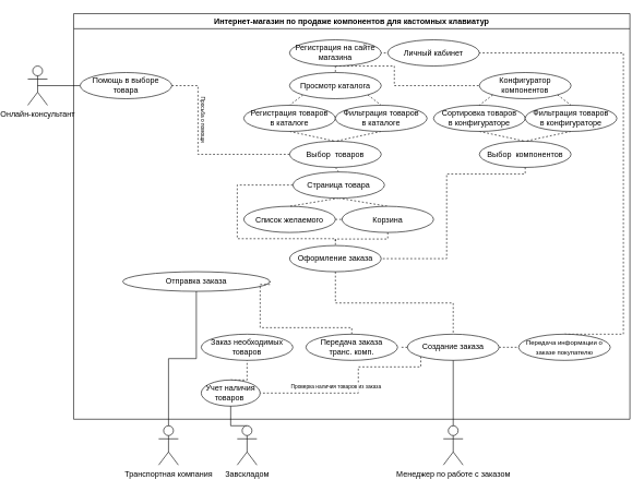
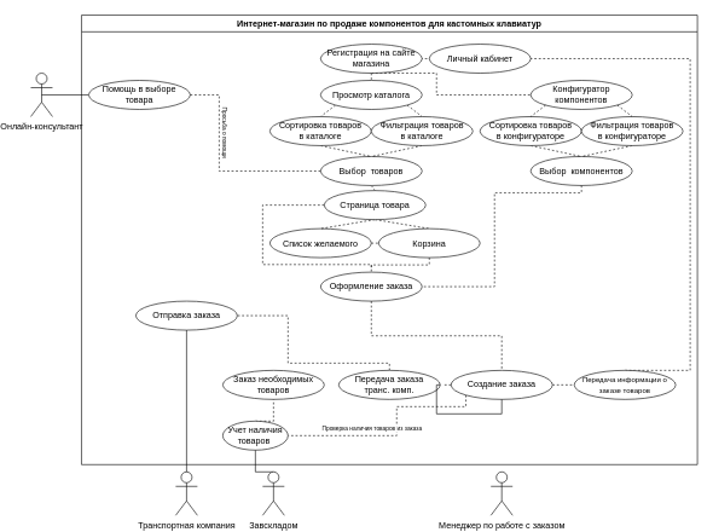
  <mxCell id="0" />
  <mxCell id="1" parent="0" />
  <mxCell id="2" style="edgeStyle=orthogonalEdgeStyle;rounded=0;orthogonalLoop=1;jettySize=auto;html=1;exitX=0.5;exitY=0.5;exitDx=0;exitDy=0;exitPerimeter=0;entryX=0;entryY=0.5;entryDx=0;entryDy=0;fontSize=8;endArrow=none;endFill=0;" parent="1" source="3" target="5" edge="1"><mxGeometry relative="1" as="geometry" /></mxCell>
  <mxCell id="3" value="Онлайн-консультант" style="shape=umlActor;verticalLabelPosition=bottom;verticalAlign=top;html=1;" parent="1" vertex="1"><mxGeometry x="20" y="100" width="30" height="60" as="geometry" /></mxCell>
  <mxCell id="4" value="Интернет-магазин по продаже компонентов для кастомных клавиатур" style="swimlane;whiteSpace=wrap;html=1;" parent="1" vertex="1"><mxGeometry x="90" y="20" width="850" height="620" as="geometry" /></mxCell>
  <mxCell id="5" value="Помощь в выборе&lt;br&gt;товара" style="ellipse;whiteSpace=wrap;html=1;" parent="4" vertex="1"><mxGeometry x="10" y="90" width="140" height="40" as="geometry" /></mxCell>
  <mxCell id="6" style="rounded=0;orthogonalLoop=1;jettySize=auto;html=1;exitX=1;exitY=1;exitDx=0;exitDy=0;entryX=0.5;entryY=0;entryDx=0;entryDy=0;dashed=1;endArrow=none;endFill=0;" parent="4" source="8" target="15" edge="1"><mxGeometry relative="1" as="geometry" /></mxCell>
  <mxCell id="7" style="edgeStyle=none;rounded=0;orthogonalLoop=1;jettySize=auto;html=1;exitX=0;exitY=1;exitDx=0;exitDy=0;entryX=0.5;entryY=0;entryDx=0;entryDy=0;dashed=1;endArrow=none;endFill=0;" parent="4" source="8" target="13" edge="1"><mxGeometry relative="1" as="geometry" /></mxCell>
  <mxCell id="8" value="Просмотр каталога" style="ellipse;whiteSpace=wrap;html=1;" parent="4" vertex="1"><mxGeometry x="330.0" y="90" width="140" height="40" as="geometry" /></mxCell>
  <mxCell id="9" style="rounded=0;orthogonalLoop=1;jettySize=auto;html=1;exitX=0.5;exitY=1;exitDx=0;exitDy=0;entryX=0.5;entryY=0;entryDx=0;entryDy=0;dashed=1;fontSize=8;endArrow=none;endFill=0;startArrow=none;" parent="4" source="32" target="24" edge="1"><mxGeometry relative="1" as="geometry" /></mxCell>
  <mxCell id="10" style="rounded=0;orthogonalLoop=1;jettySize=auto;html=1;exitX=0.5;exitY=1;exitDx=0;exitDy=0;entryX=0.5;entryY=0;entryDx=0;entryDy=0;fontSize=8;endArrow=none;endFill=0;dashed=1;" parent="4" source="11" target="32" edge="1"><mxGeometry relative="1" as="geometry" /></mxCell>
  <mxCell id="11" value="Выбор&amp;nbsp; товаров" style="ellipse;whiteSpace=wrap;html=1;" parent="4" vertex="1"><mxGeometry x="330.0" y="195" width="140" height="40" as="geometry" /></mxCell>
  <mxCell id="12" style="edgeStyle=none;rounded=0;orthogonalLoop=1;jettySize=auto;html=1;exitX=0.5;exitY=1;exitDx=0;exitDy=0;entryX=0.5;entryY=0;entryDx=0;entryDy=0;dashed=1;endArrow=none;endFill=0;" parent="4" source="13" target="11" edge="1"><mxGeometry relative="1" as="geometry" /></mxCell>
- <mxCell id="13" value="Регистрация товаров&lt;br&gt;в каталоге" style="ellipse;whiteSpace=wrap;html=1;" parent="4" vertex="1"><mxGeometry x="260" y="140" width="140" height="40" as="geometry" /></mxCell>
+ <mxCell id="13" value="Сортировка товаров&lt;br&gt;в каталоге" style="ellipse;whiteSpace=wrap;html=1;" parent="4" vertex="1"><mxGeometry x="260" y="140" width="140" height="40" as="geometry" /></mxCell>
  <mxCell id="14" style="edgeStyle=none;rounded=0;orthogonalLoop=1;jettySize=auto;html=1;exitX=0.5;exitY=1;exitDx=0;exitDy=0;entryX=0.5;entryY=0;entryDx=0;entryDy=0;dashed=1;endArrow=none;endFill=0;" parent="4" source="15" target="11" edge="1"><mxGeometry relative="1" as="geometry" /></mxCell>
  <mxCell id="15" value="Фильтрация товаров&lt;br&gt;в каталоге" style="ellipse;whiteSpace=wrap;html=1;" parent="4" vertex="1"><mxGeometry x="400" y="140" width="140" height="40" as="geometry" /></mxCell>
  <mxCell id="16" style="edgeStyle=orthogonalEdgeStyle;rounded=0;orthogonalLoop=1;jettySize=auto;html=1;exitX=0.5;exitY=1;exitDx=0;exitDy=0;entryX=0.5;entryY=0;entryDx=0;entryDy=0;dashed=1;endArrow=none;endFill=0;" parent="4" source="19" target="8" edge="1"><mxGeometry relative="1" as="geometry" /></mxCell>
  <mxCell id="17" style="edgeStyle=none;rounded=0;orthogonalLoop=1;jettySize=auto;html=1;exitX=0;exitY=0.5;exitDx=0;exitDy=0;entryX=1;entryY=0.5;entryDx=0;entryDy=0;dashed=1;endArrow=none;endFill=0;" parent="4" source="19" target="20" edge="1"><mxGeometry relative="1" as="geometry" /></mxCell>
  <mxCell id="18" style="edgeStyle=orthogonalEdgeStyle;rounded=0;orthogonalLoop=1;jettySize=auto;html=1;exitX=0.5;exitY=1;exitDx=0;exitDy=0;entryX=0;entryY=0.5;entryDx=0;entryDy=0;dashed=1;fontSize=8;endArrow=none;endFill=0;" parent="4" source="19" target="37" edge="1"><mxGeometry relative="1" as="geometry"><Array as="points"><mxPoint x="490" y="80" /><mxPoint x="490" y="110" /></Array></mxGeometry></mxCell>
  <mxCell id="19" value="Регистрация на сайте магазина" style="ellipse;whiteSpace=wrap;html=1;" parent="4" vertex="1"><mxGeometry x="330.0" y="40" width="140" height="40" as="geometry" /></mxCell>
  <mxCell id="20" value="Личный кабинет" style="ellipse;whiteSpace=wrap;html=1;" parent="4" vertex="1"><mxGeometry x="480" y="40" width="140" height="40" as="geometry" /></mxCell>
  <mxCell id="21" style="edgeStyle=none;rounded=0;orthogonalLoop=1;jettySize=auto;html=1;exitX=1;exitY=0.5;exitDx=0;exitDy=0;entryX=0;entryY=0.5;entryDx=0;entryDy=0;dashed=1;fontSize=8;endArrow=none;endFill=0;" parent="4" source="22" target="24" edge="1"><mxGeometry relative="1" as="geometry" /></mxCell>
  <mxCell id="22" value="Список желаемого" style="ellipse;whiteSpace=wrap;html=1;" parent="4" vertex="1"><mxGeometry x="260" y="294.5" width="140" height="40" as="geometry" /></mxCell>
  <mxCell id="23" style="edgeStyle=orthogonalEdgeStyle;rounded=0;orthogonalLoop=1;jettySize=auto;html=1;exitX=0.5;exitY=1;exitDx=0;exitDy=0;entryX=0.5;entryY=0;entryDx=0;entryDy=0;dashed=1;fontSize=8;endArrow=none;endFill=0;" parent="4" source="24" target="36" edge="1"><mxGeometry relative="1" as="geometry"><Array as="points"><mxPoint x="480" y="344.5" /><mxPoint x="400" y="344.5" /></Array></mxGeometry></mxCell>
  <mxCell id="24" value="Корзина" style="ellipse;whiteSpace=wrap;html=1;" parent="4" vertex="1"><mxGeometry x="410" y="294.5" width="140" height="40" as="geometry" /></mxCell>
  <mxCell id="25" style="edgeStyle=orthogonalEdgeStyle;rounded=0;orthogonalLoop=1;jettySize=auto;html=1;exitX=0;exitY=1;exitDx=0;exitDy=0;entryX=1;entryY=0.5;entryDx=0;entryDy=0;fontSize=8;endArrow=none;endFill=0;dashed=1;" parent="4" source="28" target="47" edge="1"><mxGeometry relative="1" as="geometry"><Array as="points"><mxPoint x="531" y="540" /><mxPoint x="435" y="540" /><mxPoint x="435" y="580" /></Array></mxGeometry></mxCell>
  <mxCell id="26" value="Проверка наличия товаров из заказа" style="edgeLabel;html=1;align=center;verticalAlign=middle;resizable=0;points=[];fontSize=8;" parent="25" vertex="1" connectable="0"><mxGeometry x="0.389" y="2" relative="1" as="geometry"><mxPoint x="23" y="-12" as="offset" /></mxGeometry></mxCell>
  <mxCell id="27" style="edgeStyle=orthogonalEdgeStyle;rounded=0;orthogonalLoop=1;jettySize=auto;html=1;exitX=1;exitY=0.5;exitDx=0;exitDy=0;entryX=0;entryY=0.5;entryDx=0;entryDy=0;dashed=1;fontSize=12;endArrow=none;endFill=0;" parent="4" source="28" target="30" edge="1"><mxGeometry relative="1" as="geometry" /></mxCell>
  <mxCell id="28" value="Создание заказа" style="ellipse;whiteSpace=wrap;html=1;" parent="4" vertex="1"><mxGeometry x="510" y="490" width="140" height="40" as="geometry" /></mxCell>
  <mxCell id="29" style="edgeStyle=orthogonalEdgeStyle;rounded=0;orthogonalLoop=1;jettySize=auto;html=1;exitX=0.5;exitY=0;exitDx=0;exitDy=0;entryX=1;entryY=0.5;entryDx=0;entryDy=0;dashed=1;fontSize=12;endArrow=none;endFill=0;" parent="4" source="30" target="20" edge="1"><mxGeometry relative="1" as="geometry"><Array as="points"><mxPoint x="750" y="490" /><mxPoint x="840" y="490" /><mxPoint x="840" y="60" /></Array></mxGeometry></mxCell>
- <mxCell id="30" value="&lt;font style=&quot;font-size: 10px;&quot;&gt;Передача информации о заказе покупателю&lt;/font&gt;" style="ellipse;whiteSpace=wrap;html=1;" parent="4" vertex="1"><mxGeometry x="680" y="490" width="140" height="40" as="geometry" /></mxCell>
+ <mxCell id="30" value="&lt;font style=&quot;font-size: 10px;&quot;&gt;Передача информации о заказе товаров&lt;/font&gt;" style="ellipse;whiteSpace=wrap;html=1;" parent="4" vertex="1"><mxGeometry x="680" y="490" width="140" height="40" as="geometry" /></mxCell>
  <mxCell id="31" style="edgeStyle=none;rounded=0;orthogonalLoop=1;jettySize=auto;html=1;exitX=0.5;exitY=1;exitDx=0;exitDy=0;entryX=0.5;entryY=0;entryDx=0;entryDy=0;dashed=1;fontSize=8;endArrow=none;endFill=0;" parent="4" source="32" target="22" edge="1"><mxGeometry relative="1" as="geometry" /></mxCell>
  <mxCell id="32" value="Страница товара" style="ellipse;whiteSpace=wrap;html=1;" parent="4" vertex="1"><mxGeometry x="335.0" y="242" width="140" height="40" as="geometry" /></mxCell>
  <mxCell id="33" style="edgeStyle=orthogonalEdgeStyle;rounded=0;orthogonalLoop=1;jettySize=auto;html=1;exitX=0;exitY=0.5;exitDx=0;exitDy=0;dashed=1;endArrow=none;endFill=0;entryX=1;entryY=0.5;entryDx=0;entryDy=0;" parent="4" source="11" target="5" edge="1"><mxGeometry relative="1" as="geometry"><mxPoint x="515" y="249.97" as="sourcePoint" /><mxPoint x="170" y="90" as="targetPoint" /><Array as="points"><mxPoint x="190" y="215" /><mxPoint x="190" y="110" /></Array></mxGeometry></mxCell>
  <mxCell id="34" value="&lt;font style=&quot;font-size: 8px;&quot;&gt;Просьба о помощи&lt;/font&gt;" style="edgeLabel;html=1;align=center;verticalAlign=middle;resizable=0;points=[];rotation=90;" parent="33" vertex="1" connectable="0"><mxGeometry x="0.182" y="1" relative="1" as="geometry"><mxPoint x="11" y="-26" as="offset" /></mxGeometry></mxCell>
  <mxCell id="35" style="edgeStyle=orthogonalEdgeStyle;rounded=0;orthogonalLoop=1;jettySize=auto;html=1;exitX=0.5;exitY=1;exitDx=0;exitDy=0;entryX=0.5;entryY=0;entryDx=0;entryDy=0;dashed=1;fontSize=8;endArrow=none;endFill=0;" parent="4" source="36" target="28" edge="1"><mxGeometry relative="1" as="geometry" /></mxCell>
  <mxCell id="36" value="Оформление заказа" style="ellipse;whiteSpace=wrap;html=1;" parent="4" vertex="1"><mxGeometry x="330.0" y="354.5" width="140" height="40" as="geometry" /></mxCell>
  <mxCell id="37" value="Конфигуратор компонентов" style="ellipse;whiteSpace=wrap;html=1;" parent="4" vertex="1"><mxGeometry x="620" y="90" width="140" height="40" as="geometry" /></mxCell>
  <mxCell id="38" value="Выбор&amp;nbsp; компонентов" style="ellipse;whiteSpace=wrap;html=1;" parent="4" vertex="1"><mxGeometry x="620" y="195" width="140" height="40" as="geometry" /></mxCell>
  <mxCell id="39" style="edgeStyle=none;rounded=0;orthogonalLoop=1;jettySize=auto;html=1;exitX=0.5;exitY=1;exitDx=0;exitDy=0;entryX=0.5;entryY=0;entryDx=0;entryDy=0;dashed=1;endArrow=none;endFill=0;" parent="4" source="40" target="38" edge="1"><mxGeometry relative="1" as="geometry" /></mxCell>
  <mxCell id="40" value="Сортировка товаров&lt;br&gt;в конфигураторе" style="ellipse;whiteSpace=wrap;html=1;" parent="4" vertex="1"><mxGeometry x="550" y="140" width="140" height="40" as="geometry" /></mxCell>
  <mxCell id="41" style="edgeStyle=none;rounded=0;orthogonalLoop=1;jettySize=auto;html=1;exitX=0;exitY=1;exitDx=0;exitDy=0;entryX=0.5;entryY=0;entryDx=0;entryDy=0;dashed=1;endArrow=none;endFill=0;" parent="4" source="37" target="40" edge="1"><mxGeometry relative="1" as="geometry" /></mxCell>
  <mxCell id="42" style="edgeStyle=none;rounded=0;orthogonalLoop=1;jettySize=auto;html=1;exitX=0.5;exitY=1;exitDx=0;exitDy=0;entryX=0.5;entryY=0;entryDx=0;entryDy=0;dashed=1;endArrow=none;endFill=0;" parent="4" source="43" target="38" edge="1"><mxGeometry relative="1" as="geometry" /></mxCell>
  <mxCell id="43" value="Фильтрация товаров&lt;br&gt;в конфигураторе" style="ellipse;whiteSpace=wrap;html=1;" parent="4" vertex="1"><mxGeometry x="690" y="140" width="140" height="40" as="geometry" /></mxCell>
  <mxCell id="44" style="rounded=0;orthogonalLoop=1;jettySize=auto;html=1;exitX=1;exitY=1;exitDx=0;exitDy=0;entryX=0.5;entryY=0;entryDx=0;entryDy=0;dashed=1;endArrow=none;endFill=0;" parent="4" source="37" target="43" edge="1"><mxGeometry relative="1" as="geometry" /></mxCell>
  <mxCell id="45" style="edgeStyle=orthogonalEdgeStyle;rounded=0;orthogonalLoop=1;jettySize=auto;html=1;exitX=0.5;exitY=1;exitDx=0;exitDy=0;entryX=1;entryY=0.5;entryDx=0;entryDy=0;dashed=1;fontSize=8;endArrow=none;endFill=0;" parent="4" target="36" edge="1"><mxGeometry relative="1" as="geometry"><Array as="points"><mxPoint x="690" y="245" /><mxPoint x="570" y="245" /><mxPoint x="570" y="374" /></Array><mxPoint x="690" y="235" as="sourcePoint" /><mxPoint x="610" y="255" as="targetPoint" /></mxGeometry></mxCell>
  <mxCell id="46" style="edgeStyle=orthogonalEdgeStyle;rounded=0;orthogonalLoop=1;jettySize=auto;html=1;exitX=0.5;exitY=0;exitDx=0;exitDy=0;entryX=0.5;entryY=1;entryDx=0;entryDy=0;dashed=1;fontSize=8;endArrow=none;endFill=0;" parent="4" source="47" target="48" edge="1"><mxGeometry relative="1" as="geometry" /></mxCell>
  <mxCell id="47" value="&lt;font style=&quot;font-size: 12px;&quot;&gt;Учет наличия&lt;br&gt;товаров&amp;nbsp;&lt;/font&gt;" style="ellipse;whiteSpace=wrap;html=1;" parent="4" vertex="1"><mxGeometry x="195" y="560" width="90" height="40" as="geometry" /></mxCell>
  <mxCell id="48" value="&lt;font style=&quot;font-size: 12px;&quot;&gt;Заказ необходимых товаров&lt;/font&gt;" style="ellipse;whiteSpace=wrap;html=1;" parent="4" vertex="1"><mxGeometry x="195" y="490" width="140" height="40" as="geometry" /></mxCell>
- <mxCell id="49" value="Отправка заказа" style="ellipse;whiteSpace=wrap;html=1;" parent="4" vertex="1"><mxGeometry x="75" y="394.5" width="225" height="30" as="geometry" /></mxCell>
+ <mxCell id="49" value="Отправка заказа" style="ellipse;whiteSpace=wrap;html=1;" parent="4" vertex="1"><mxGeometry x="75" y="394.5" width="140" height="40" as="geometry" /></mxCell>
  <mxCell id="50" style="edgeStyle=orthogonalEdgeStyle;rounded=0;orthogonalLoop=1;jettySize=auto;html=1;exitX=0;exitY=0.5;exitDx=0;exitDy=0;dashed=1;fontSize=8;endArrow=none;endFill=0;" parent="4" source="32" edge="1"><mxGeometry relative="1" as="geometry"><mxPoint x="400" y="350" as="targetPoint" /><Array as="points"><mxPoint x="250" y="262" /><mxPoint x="250" y="344" /><mxPoint x="400" y="344" /></Array></mxGeometry></mxCell>
  <mxCell id="51" style="edgeStyle=orthogonalEdgeStyle;rounded=0;orthogonalLoop=1;jettySize=auto;html=1;exitX=0.5;exitY=0;exitDx=0;exitDy=0;entryX=1;entryY=0.5;entryDx=0;entryDy=0;dashed=1;fontSize=12;endArrow=none;endFill=0;" parent="4" source="52" target="49" edge="1"><mxGeometry relative="1" as="geometry"><Array as="points"><mxPoint x="425" y="480" /><mxPoint x="285" y="480" /><mxPoint x="285" y="414" /></Array></mxGeometry></mxCell>
  <mxCell id="52" value="Передача заказа&lt;br&gt;транс. комп." style="ellipse;whiteSpace=wrap;html=1;" parent="4" vertex="1"><mxGeometry x="355" y="490" width="140" height="40" as="geometry" /></mxCell>
  <mxCell id="53" value="Менеджер по работе с заказом" style="shape=umlActor;verticalLabelPosition=bottom;verticalAlign=top;html=1;" parent="1" vertex="1"><mxGeometry x="655" y="650" width="30" height="60" as="geometry" /></mxCell>
- <mxCell id="54" style="edgeStyle=orthogonalEdgeStyle;rounded=0;orthogonalLoop=1;jettySize=auto;html=1;exitX=0.5;exitY=1;exitDx=0;exitDy=0;endArrow=none;endFill=0;entryX=0.5;entryY=0;entryDx=0;entryDy=0;entryPerimeter=0;" parent="1" source="28" target="53" edge="1"><mxGeometry relative="1" as="geometry"><mxPoint x="380" y="570" as="targetPoint" /></mxGeometry></mxCell>
+ <mxCell id="54" style="edgeStyle=orthogonalEdgeStyle;rounded=0;orthogonalLoop=1;jettySize=auto;html=1;exitX=0.5;exitY=1;exitDx=0;exitDy=0;endArrow=none;endFill=0;" parent="1" source="28" target="52" edge="1"><mxGeometry relative="1" as="geometry"><mxPoint x="380" y="570" as="targetPoint" /></mxGeometry></mxCell>
  <mxCell id="55" style="edgeStyle=orthogonalEdgeStyle;rounded=0;orthogonalLoop=1;jettySize=auto;html=1;exitX=0.5;exitY=0;exitDx=0;exitDy=0;exitPerimeter=0;entryX=0.5;entryY=1;entryDx=0;entryDy=0;fontSize=8;endArrow=none;endFill=0;" parent="1" source="56" target="47" edge="1"><mxGeometry relative="1" as="geometry" /></mxCell>
  <mxCell id="56" value="Завскладом" style="shape=umlActor;verticalLabelPosition=bottom;verticalAlign=top;html=1;" parent="1" vertex="1"><mxGeometry x="340" y="650" width="30" height="60" as="geometry" /></mxCell>
  <mxCell id="57" value="Транспортная компания" style="shape=umlActor;verticalLabelPosition=bottom;verticalAlign=top;html=1;" parent="1" vertex="1"><mxGeometry x="220" y="650" width="30" height="60" as="geometry" /></mxCell>
  <mxCell id="58" style="edgeStyle=orthogonalEdgeStyle;rounded=0;orthogonalLoop=1;jettySize=auto;html=1;exitX=0.5;exitY=0;exitDx=0;exitDy=0;exitPerimeter=0;entryX=0.5;entryY=1;entryDx=0;entryDy=0;endArrow=none;endFill=0;" parent="1" source="57" target="49" edge="1"><mxGeometry relative="1" as="geometry" /></mxCell>
  <mxCell id="59" style="edgeStyle=orthogonalEdgeStyle;rounded=0;orthogonalLoop=1;jettySize=auto;html=1;exitX=0;exitY=0.5;exitDx=0;exitDy=0;dashed=1;fontSize=12;endArrow=none;endFill=0;" parent="1" source="28" edge="1"><mxGeometry relative="1" as="geometry"><mxPoint x="590" y="530.074" as="targetPoint" /></mxGeometry></mxCell>
